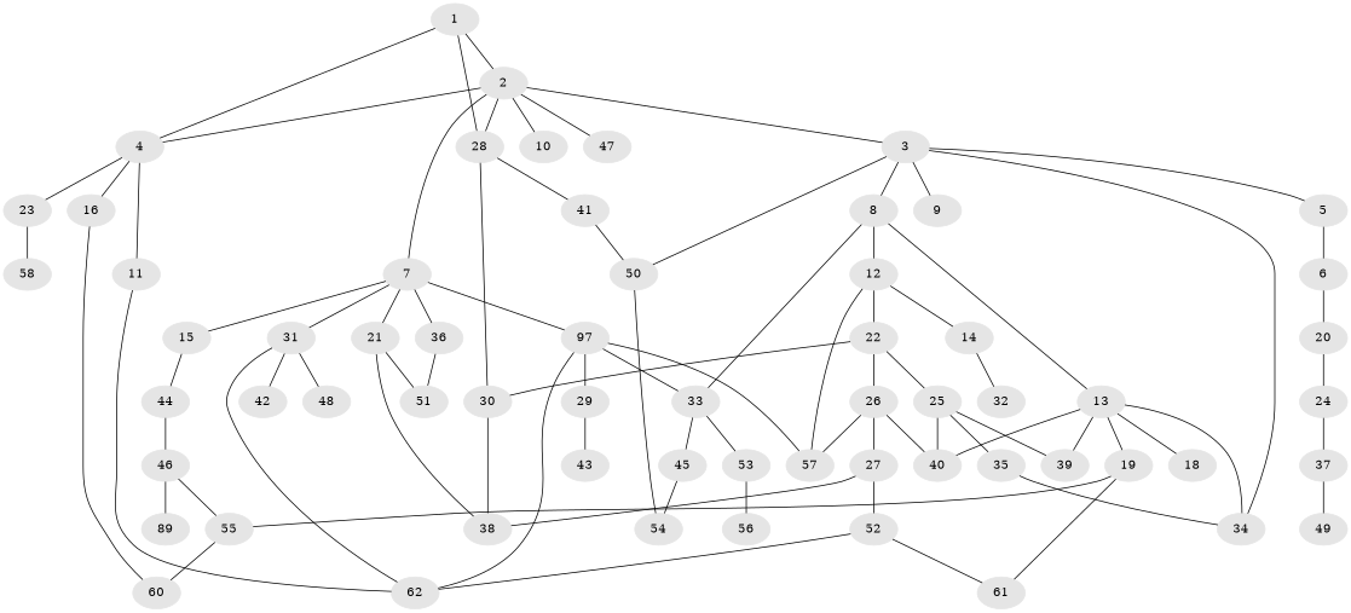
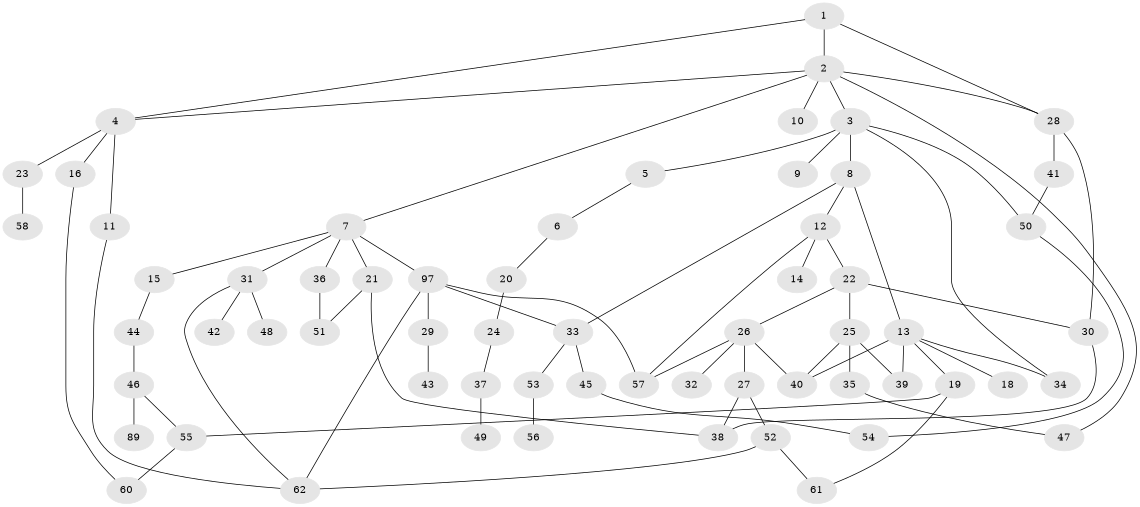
  graph {
    node [color=gray90 style=filled]
    1
    2
    4
    28
    3
    7
    10
    47
    11
    16
    23
    30
    41
    5
    8
    9
    34
    50
    15
    n20 [label=97]
    21
    31
    36
    6
    12
    13
    33
    54
    62
    60
    58
    20
    24
    44
    57
    29
    38
    51
    42
    48
    14
    22
    18
    19
    39
    40
    45
    53
    25
    26
    55
    61
    46
    43
    37
    35
    27
    32
    49
    52
    56
    n62 [label=89]
    1 -- 2
    1 -- 4
    1 -- 28
    2 -- 4
    2 -- 28
    2 -- 3
    2 -- 7
    2 -- 10
    2 -- 47
    4 -- 11
    4 -- 16
    4 -- 23
    28 -- 30
    28 -- 41
    3 -- 5
    3 -- 8
    3 -- 9
    3 -- 34
    3 -- 50
    7 -- 15
    7 -- n20
    7 -- 21
    7 -- 31
    7 -- 36
    11 -- 62
    16 -- 60
    23 -- 58
    30 -- 38
    41 -- 50
    5 -- 6
    8 -- 12
    8 -- 13
    8 -- 33
    50 -- 54
    15 -- 44
    n20 -- 33
    n20 -- 62
    n20 -- 57
    n20 -- 29
    21 -- 38
    21 -- 51
    31 -- 62
    31 -- 42
    31 -- 48
    36 -- 51
    6 -- 20
    12 -- 57
    12 -- 14
    12 -- 22
    13 -- 34
    13 -- 18
    13 -- 19
    13 -- 39
    13 -- 40
    33 -- 45
    33 -- 53
    20 -- 24
    24 -- 37
    44 -- 46
    29 -- 43
    22 -- 30
    22 -- 25
    22 -- 26
    19 -- 55
    19 -- 61
    45 -- 54
    53 -- 56
    25 -- 39
    25 -- 40
    25 -- 35
    26 -- 57
    26 -- 40
    26 -- 27
-   14 -- 32
+   26 -- 32
    55 -- 60
    46 -- 55
    46 -- n62
    37 -- 49
-   35 -- 34
+   35 -- 47
    27 -- 38
    27 -- 52
    52 -- 62
    52 -- 61
  }
